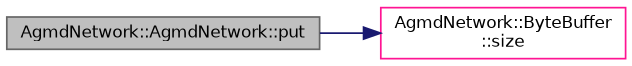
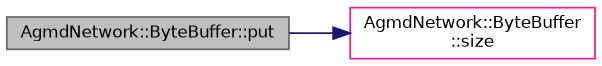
  digraph {
    rankdir=LR
    node [fontname=Helvetica fontsize=10 shape=record style=filled]
-   n1 [color=gray40 fillcolor=grey75 fontcolor=black height=0.2 label="AgmdNetwork::AgmdNetwork::put" width=0.4]
+   n1 [color=gray40 fillcolor=grey75 fontcolor=black height=0.2 label="AgmdNetwork::ByteBuffer::put" width=0.4]
    n2 [color=deeppink fillcolor=white height=0.2 label="AgmdNetwork::ByteBuffer\l::size" width=0.4]
    n1 -> n2 [color=midnightblue fontname=Helvetica fontsize=10 labelfontname=Helvetica labelfontsize=10 style=solid]
  }
